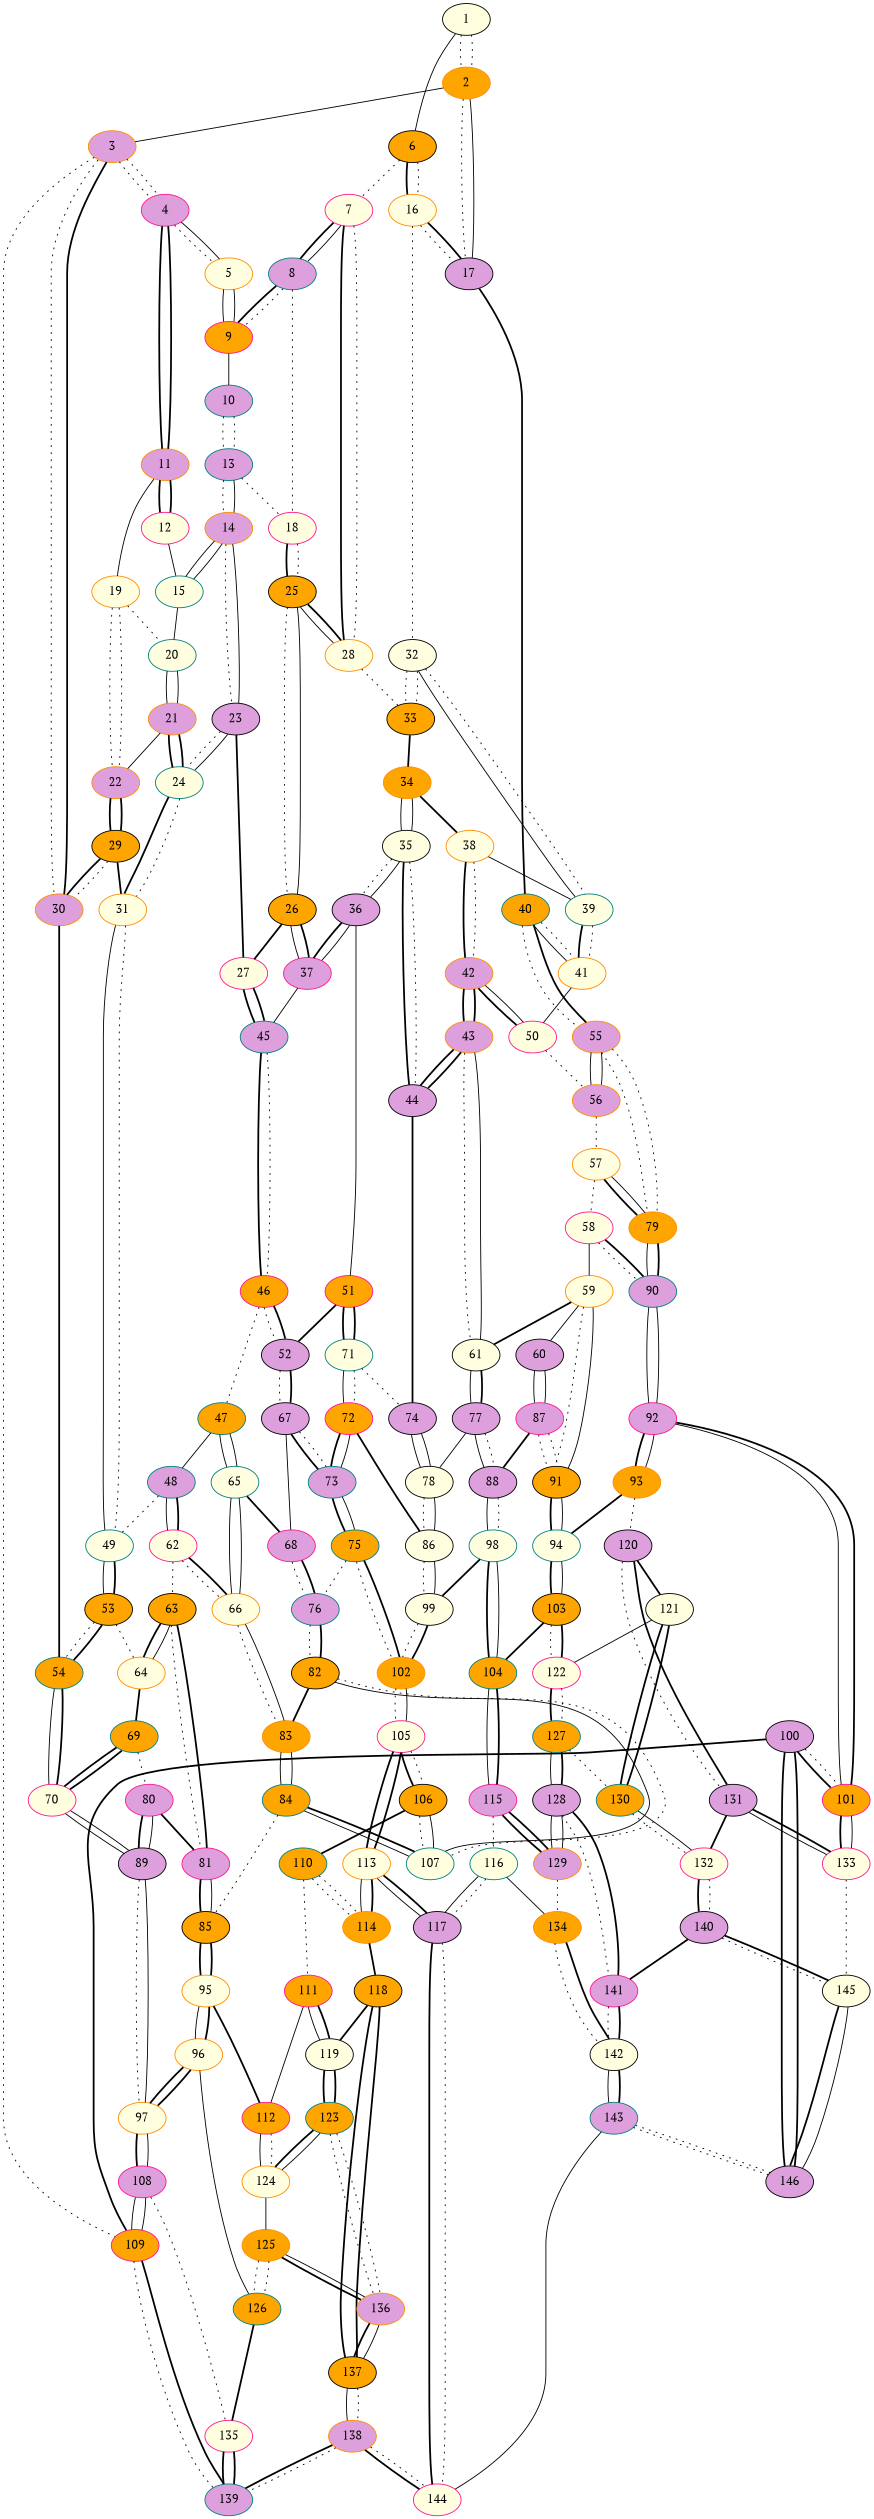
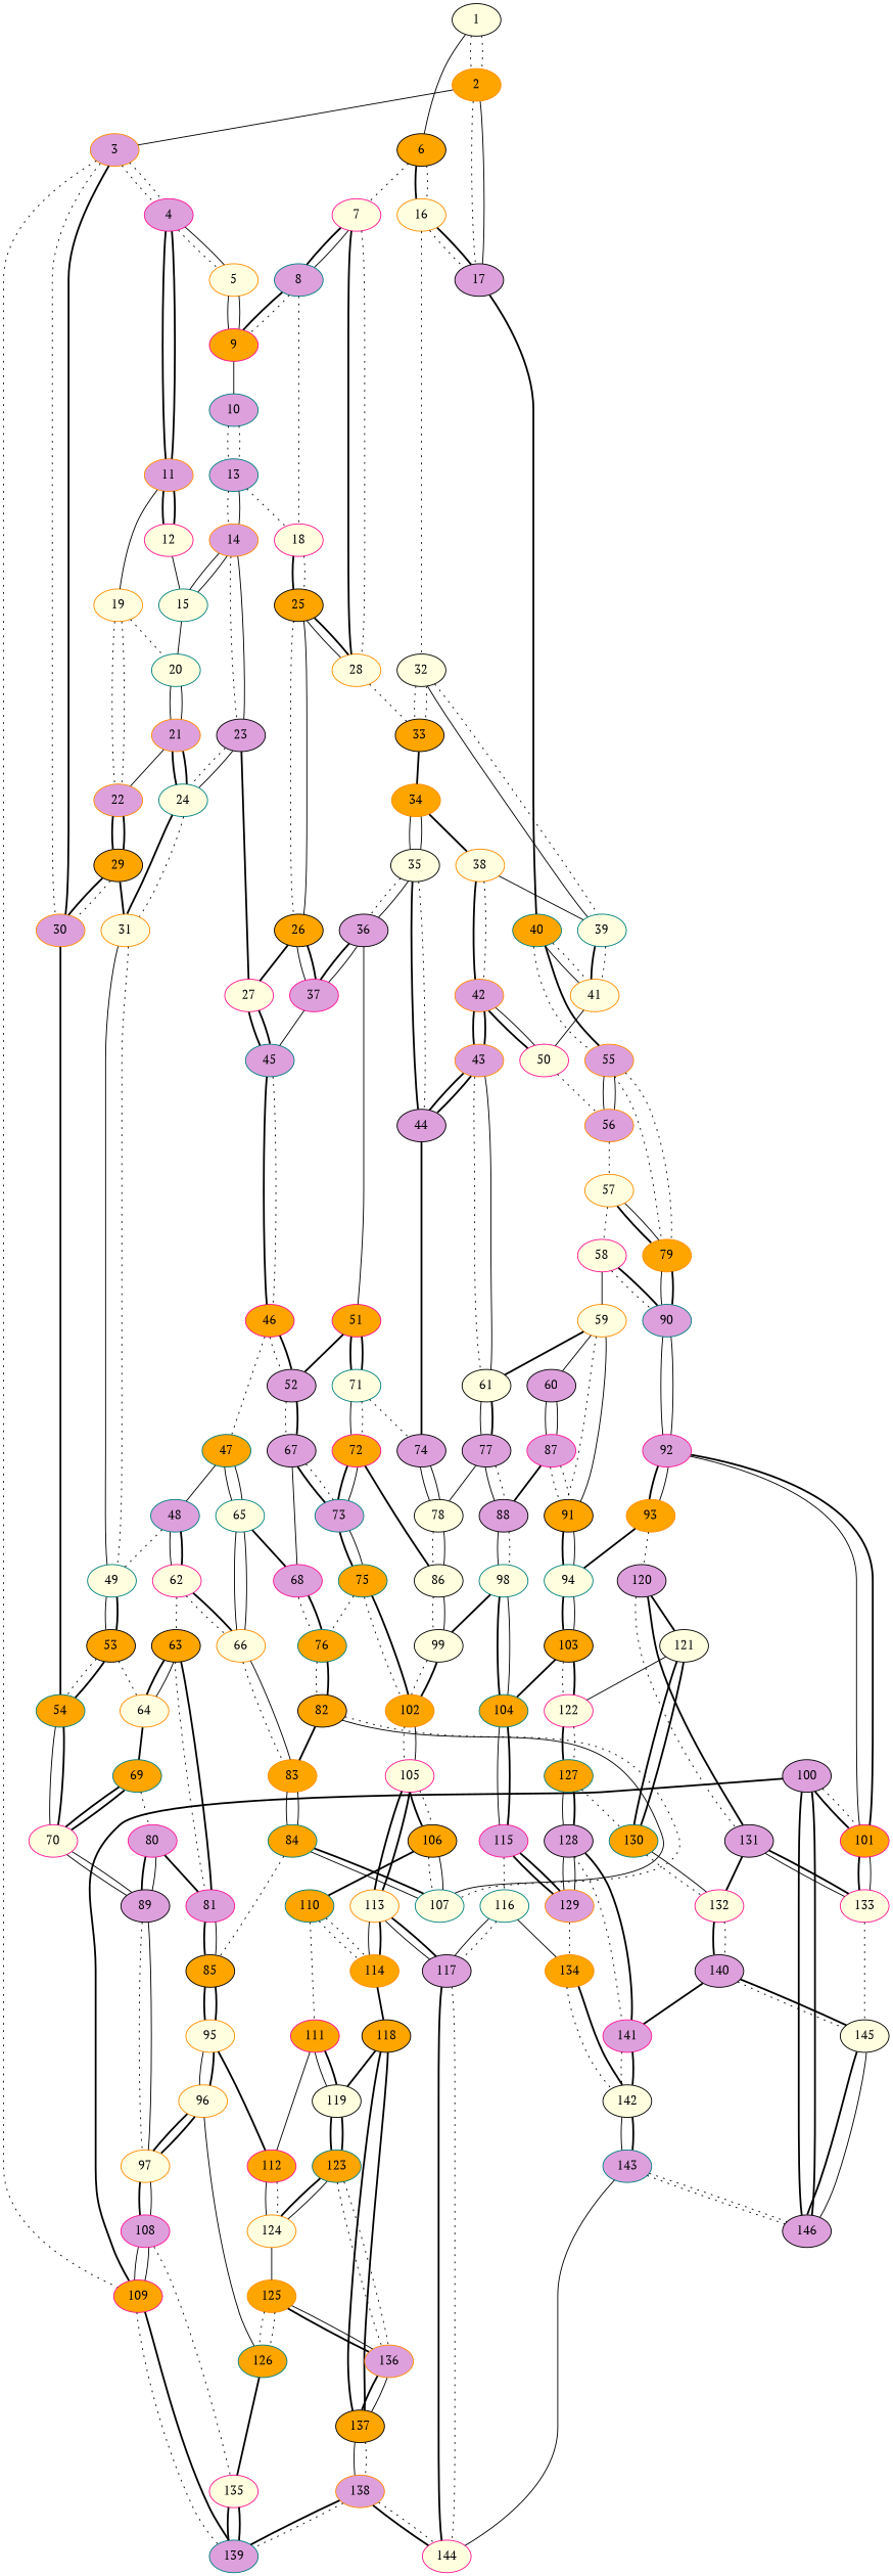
  graph {
    fontname="PT Serif"
    node [color=black fillcolor=lightyellow fontname="PT Serif" style=filled]
    edge [fontname="PT Serif" style=bold]
    2 [color=darkorange fillcolor=orange]
    1
    6 [fillcolor=orange]
    3 [color=darkorange fillcolor=plum]
    17 [fillcolor=plum]
    7 [color=deeppink]
    16 [color=darkorange]
    4 [color=deeppink fillcolor=plum]
    30 [color=darkorange fillcolor=plum]
    109 [color=deeppink fillcolor=orange]
    40 [color=teal fillcolor=orange]
    100 [fillcolor=plum]
    101 [color=deeppink fillcolor=orange]
    146 [fillcolor=plum]
    5 [color=darkorange]
    11 [color=darkorange fillcolor=plum]
    54 [color=teal fillcolor=orange]
    139 [color=teal fillcolor=plum]
    9 [color=deeppink fillcolor=orange]
    12 [color=deeppink]
    19 [color=darkorange]
    10 [color=teal fillcolor=plum]
    8 [color=teal fillcolor=plum]
    28 [color=darkorange]
    32
    18 [color=deeppink]
    33 [fillcolor=orange]
    25 [fillcolor=orange]
    13 [color=teal fillcolor=plum]
    14 [color=darkorange fillcolor=plum]
    15 [color=teal]
    20 [color=teal]
    22 [color=darkorange fillcolor=plum]
    23 [fillcolor=plum]
    24 [color=teal]
    27 [color=deeppink]
    21 [color=darkorange fillcolor=plum]
    39 [color=teal]
    41 [color=darkorange]
    55 [color=darkorange fillcolor=plum]
    26 [fillcolor=orange]
    29 [fillcolor=orange]
    31 [color=darkorange]
    45 [color=teal fillcolor=plum]
    49 [color=teal]
    37 [color=deeppink fillcolor=plum]
    46 [color=deeppink fillcolor=orange]
    34 [color=darkorange fillcolor=orange]
    70 [color=deeppink]
    53 [fillcolor=orange]
    35
    38 [color=darkorange]
    36 [fillcolor=plum]
    44 [fillcolor=plum]
    42 [color=darkorange fillcolor=plum]
    51 [color=deeppink fillcolor=orange]
    74 [fillcolor=plum]
    52 [fillcolor=plum]
    71 [color=teal]
    50 [color=deeppink]
    43 [color=darkorange fillcolor=plum]
    56 [color=darkorange fillcolor=plum]
    79 [color=darkorange fillcolor=orange]
    61
    77 [fillcolor=plum]
    78
    47 [color=teal fillcolor=orange]
    48 [color=teal fillcolor=plum]
    65 [color=teal]
    67 [fillcolor=plum]
    62 [color=deeppink]
    66 [color=darkorange]
    68 [color=deeppink fillcolor=plum]
    63 [fillcolor=orange]
    64 [color=darkorange]
    57 [color=darkorange]
    72 [color=deeppink fillcolor=orange]
    73 [color=teal fillcolor=plum]
    69 [color=teal fillcolor=orange]
    89 [fillcolor=plum]
    90 [color=teal fillcolor=plum]
    58 [color=deeppink]
    59 [color=darkorange]
    60 [fillcolor=plum]
    91 [fillcolor=orange]
    92 [color=deeppink fillcolor=plum]
    87 [color=deeppink fillcolor=plum]
    94 [color=teal]
    88 [fillcolor=plum]
    81 [color=deeppink fillcolor=plum]
    83 [color=darkorange fillcolor=orange]
    85 [fillcolor=orange]
    80 [color=deeppink fillcolor=plum]
-   76 [color=teal fillcolor=plum]
+   76 [color=teal fillcolor=orange]
    84 [color=teal fillcolor=orange]
    75 [color=teal fillcolor=orange]
    82 [fillcolor=orange]
    97 [color=darkorange]
    86
    99
    102 [color=darkorange fillcolor=orange]
    105 [color=deeppink]
    107 [color=teal]
    98 [color=teal]
    95 [color=darkorange]
    96 [color=darkorange]
    112 [color=deeppink fillcolor=orange]
    104 [color=teal fillcolor=orange]
    108 [color=deeppink fillcolor=plum]
    93 [color=darkorange fillcolor=orange]
    103 [fillcolor=orange]
    120 [fillcolor=plum]
    133 [color=deeppink]
    121
    131 [fillcolor=plum]
    122 [color=deeppink]
    126 [color=teal fillcolor=orange]
    124 [color=darkorange]
    135 [color=deeppink]
    115 [color=deeppink fillcolor=plum]
    145
    106 [fillcolor=orange]
    113 [color=darkorange]
    127 [color=teal fillcolor=orange]
    116 [color=teal]
    129 [color=darkorange fillcolor=plum]
    110 [color=teal fillcolor=orange]
    114 [color=darkorange fillcolor=orange]
    117 [fillcolor=plum]
    111 [color=deeppink fillcolor=orange]
    119
    118 [fillcolor=orange]
    123 [color=teal fillcolor=orange]
    125 [color=darkorange fillcolor=orange]
    144 [color=deeppink]
    137 [fillcolor=orange]
    134 [color=darkorange fillcolor=orange]
    142
    138 [color=darkorange fillcolor=plum]
    136 [color=darkorange fillcolor=plum]
    130 [color=teal fillcolor=orange]
    132 [color=deeppink]
    128 [fillcolor=plum]
    141 [color=deeppink fillcolor=plum]
    140 [fillcolor=plum]
    143 [color=teal fillcolor=plum]
    2 -- 3 [style=solid]
    2 -- 17 [style=dotted]
    2 -- 17 [style=solid]
    1 -- 2 [style=dotted]
    1 -- 2 [style=dotted]
    1 -- 6 [style=solid]
    6 -- 7 [style=dotted]
    6 -- 16
    6 -- 16 [style=dotted]
    3 -- 4 [style=dotted]
    3 -- 4 [style=dotted]
    3 -- 30 [style=dotted]
    3 -- 30
    3 -- 109 [style=dotted]
    17 -- 40
    7 -- 8
    7 -- 8 [style=solid]
    7 -- 28
    7 -- 28 [style=dotted]
    16 -- 17 [style=dotted]
    16 -- 17
    16 -- 32 [style=dotted]
    4 -- 5 [style=dotted]
    4 -- 5 [style=solid]
    4 -- 11
    4 -- 11
    30 -- 54
    109 -- 139 [style=dotted]
    109 -- 139
    40 -- 41 [style=solid]
    40 -- 41 [style=dotted]
    40 -- 55 [style=dotted]
    40 -- 55
    100 -- 109
    100 -- 101
    100 -- 101 [style=dotted]
    100 -- 146
    100 -- 146
    101 -- 133
    101 -- 133 [style=solid]
    5 -- 9 [style=solid]
    5 -- 9 [style=solid]
    11 -- 12
    11 -- 12
    11 -- 19 [style=solid]
    54 -- 70 [style=solid]
    54 -- 70
    9 -- 10 [style=solid]
    12 -- 15 [style=solid]
    19 -- 20 [style=dotted]
    19 -- 22 [style=dotted]
    19 -- 22 [style=dotted]
    10 -- 13 [style=dotted]
    10 -- 13 [style=dotted]
    8 -- 9
    8 -- 9 [style=dotted]
    8 -- 18 [style=dotted]
    28 -- 33 [style=dotted]
    32 -- 33 [style=dotted]
    32 -- 33 [style=dotted]
    32 -- 39 [style=solid]
    32 -- 39 [style=dotted]
    18 -- 25
    18 -- 25 [style=dotted]
    33 -- 34
    25 -- 28 [style=solid]
    25 -- 28
    25 -- 26 [style=dotted]
    25 -- 26 [style=solid]
    13 -- 18 [style=dotted]
    13 -- 14 [style=dotted]
    13 -- 14 [style=solid]
    14 -- 15 [style=solid]
    14 -- 15 [style=solid]
    14 -- 23 [style=dotted]
    14 -- 23 [style=solid]
    15 -- 20 [style=solid]
    20 -- 21 [style=solid]
    20 -- 21 [style=solid]
    22 -- 29
    22 -- 29
    23 -- 24 [style=dotted]
    23 -- 24 [style=solid]
    23 -- 27
    24 -- 31
    24 -- 31 [style=dotted]
    27 -- 45
    27 -- 45
    21 -- 22 [style=solid]
    21 -- 24
    21 -- 24
    39 -- 41
    39 -- 41 [style=dotted]
    41 -- 50 [style=solid]
    55 -- 56 [style=solid]
    55 -- 56 [style=solid]
    55 -- 79 [style=dotted]
    55 -- 79 [style=dotted]
    26 -- 27
    26 -- 37 [style=solid]
    26 -- 37
    29 -- 30
    29 -- 30 [style=dotted]
    29 -- 31
    31 -- 49 [style=solid]
    31 -- 49 [style=dotted]
    45 -- 46
    45 -- 46 [style=dotted]
    49 -- 53 [style=solid]
    49 -- 53
    37 -- 45 [style=solid]
    46 -- 52 [style=dotted]
    46 -- 52
    46 -- 47 [style=dotted]
    34 -- 35 [style=solid]
    34 -- 35 [style=solid]
    34 -- 38
    70 -- 89 [style=solid]
    70 -- 89 [style=solid]
    53 -- 54 [style=dotted]
    53 -- 54
    53 -- 64 [style=dotted]
    35 -- 36 [style=dotted]
    35 -- 36 [style=solid]
    35 -- 44
    35 -- 44 [style=dotted]
    38 -- 39 [style=solid]
    38 -- 42
    38 -- 42 [style=dotted]
    36 -- 37
    36 -- 37 [style=solid]
    36 -- 51 [style=solid]
    44 -- 74
    42 -- 50
    42 -- 50 [style=solid]
    42 -- 43
    42 -- 43
    51 -- 52
    51 -- 71
    51 -- 71
    74 -- 78 [style=solid]
    74 -- 78 [style=solid]
    52 -- 67 [style=dotted]
    52 -- 67
    71 -- 74 [style=dotted]
    71 -- 72 [style=solid]
    71 -- 72 [style=dotted]
    50 -- 56 [style=dotted]
    43 -- 44
    43 -- 44
    43 -- 61 [style=dotted]
    43 -- 61 [style=solid]
    56 -- 57 [style=dotted]
    79 -- 90 [style=solid]
    79 -- 90
    61 -- 77 [style=solid]
    61 -- 77
    77 -- 78 [style=solid]
    77 -- 88 [style=solid]
    77 -- 88 [style=dotted]
    78 -- 86 [style=dotted]
    78 -- 86 [style=solid]
    47 -- 48 [style=solid]
    47 -- 65 [style=solid]
    47 -- 65 [style=solid]
    48 -- 49 [style=dotted]
    48 -- 62 [style=solid]
    48 -- 62
    65 -- 66 [style=solid]
    65 -- 66 [style=solid]
    65 -- 68
    67 -- 68 [style=solid]
    67 -- 73
    67 -- 73 [style=dotted]
    62 -- 66 [style=dotted]
    62 -- 66
    62 -- 63 [style=dotted]
    66 -- 83 [style=dotted]
    66 -- 83 [style=solid]
    68 -- 76 [style=dotted]
    68 -- 76
    63 -- 64
    63 -- 64 [style=solid]
    63 -- 81 [style=dotted]
    63 -- 81
    64 -- 69
    57 -- 79
    57 -- 79 [style=solid]
    57 -- 58 [style=dotted]
    72 -- 73
    72 -- 73 [style=solid]
    72 -- 86
    73 -- 75
    73 -- 75 [style=solid]
    69 -- 70
    69 -- 70
    69 -- 80 [style=dotted]
    89 -- 97 [style=dotted]
    89 -- 97 [style=solid]
    90 -- 92 [style=solid]
    90 -- 92 [style=solid]
    58 -- 90 [style=dotted]
    58 -- 90
    58 -- 59 [style=solid]
    59 -- 61
    59 -- 60 [style=solid]
    59 -- 91 [style=dotted]
    59 -- 91 [style=solid]
    60 -- 87 [style=solid]
    60 -- 87 [style=solid]
    91 -- 94
    91 -- 94 [style=solid]
    92 -- 101 [style=solid]
    92 -- 101
    92 -- 93
    92 -- 93 [style=solid]
    87 -- 91 [style=dotted]
    87 -- 91 [style=dotted]
    87 -- 88
    94 -- 103
    94 -- 103 [style=solid]
    88 -- 98 [style=solid]
    88 -- 98 [style=dotted]
    81 -- 85
    81 -- 85 [style=solid]
    83 -- 84 [style=solid]
    83 -- 84 [style=solid]
    85 -- 95
    85 -- 95
    80 -- 89
    80 -- 89 [style=solid]
    80 -- 81
    76 -- 82 [style=dotted]
    76 -- 82
    84 -- 85 [style=dotted]
    84 -- 107 [style=solid]
    84 -- 107
    75 -- 76 [style=dotted]
    75 -- 102 [style=dotted]
    75 -- 102
    82 -- 83
    82 -- 107 [style=solid]
    82 -- 107 [style=dotted]
    97 -- 108
    97 -- 108 [style=solid]
    86 -- 99 [style=dotted]
    86 -- 99 [style=solid]
    99 -- 102 [style=dotted]
    99 -- 102
    102 -- 105 [style=dotted]
    102 -- 105 [style=solid]
    105 -- 106
    105 -- 106 [style=dotted]
    105 -- 113
    105 -- 113
    98 -- 99
    98 -- 104
    98 -- 104 [style=solid]
    95 -- 96 [style=solid]
    95 -- 96
    95 -- 112
    96 -- 97
    96 -- 97
    96 -- 126 [style=solid]
    112 -- 124 [style=solid]
    112 -- 124 [style=dotted]
    104 -- 115 [style=solid]
    104 -- 115
    108 -- 109 [style=solid]
    108 -- 109 [style=solid]
    108 -- 135 [style=dotted]
    93 -- 94
    93 -- 120 [style=dotted]
    103 -- 104
    103 -- 122 [style=dotted]
    103 -- 122
    120 -- 121
    120 -- 131 [style=dotted]
    120 -- 131
    133 -- 145 [style=dotted]
    121 -- 122 [style=solid]
    121 -- 130
    121 -- 130
    131 -- 133 [style=solid]
    131 -- 133
    131 -- 132
    122 -- 127
    122 -- 127 [style=dotted]
    126 -- 135
    124 -- 125 [style=solid]
    135 -- 139
    135 -- 139
    115 -- 116 [style=dotted]
    115 -- 129
    115 -- 129
    145 -- 146
    145 -- 146 [style=solid]
    106 -- 107 [style=dotted]
    106 -- 107 [style=solid]
    106 -- 110
    113 -- 114 [style=solid]
    113 -- 114
    113 -- 117 [style=solid]
    113 -- 117
    127 -- 130 [style=dotted]
    127 -- 128 [style=solid]
    127 -- 128
    116 -- 117 [style=solid]
    116 -- 117 [style=dotted]
    116 -- 134 [style=solid]
    129 -- 134 [style=dotted]
    110 -- 114 [style=dotted]
    110 -- 114 [style=dotted]
    110 -- 111 [style=dotted]
    114 -- 118
    117 -- 144
    117 -- 144 [style=dotted]
    111 -- 112 [style=solid]
    111 -- 119 [style=solid]
    111 -- 119
    119 -- 123
    119 -- 123
    118 -- 119
    118 -- 137
    118 -- 137
    123 -- 124
    123 -- 124 [style=solid]
    123 -- 136 [style=dotted]
    123 -- 136 [style=dotted]
    125 -- 126 [style=dotted]
    125 -- 126 [style=dotted]
    125 -- 136
    125 -- 136 [style=solid]
    137 -- 138 [style=solid]
    137 -- 138 [style=dotted]
    134 -- 142 [style=dotted]
    134 -- 142
    142 -- 143 [style=solid]
    142 -- 143
    138 -- 139
    138 -- 139 [style=dotted]
    138 -- 144
    138 -- 144 [style=dotted]
    136 -- 137
    136 -- 137 [style=solid]
    130 -- 132 [style=dotted]
    130 -- 132 [style=solid]
    132 -- 140
    132 -- 140 [style=dotted]
    128 -- 129 [style=solid]
    128 -- 129 [style=solid]
    128 -- 141 [style=dotted]
    128 -- 141
    141 -- 142 [style=dotted]
    141 -- 142
    140 -- 145 [style=dotted]
    140 -- 145
    140 -- 141
    143 -- 146 [style=dotted]
    143 -- 146 [style=dotted]
    143 -- 144 [style=solid]
  }
